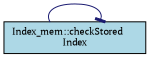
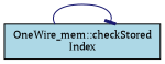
  digraph {
    rankdir=LR
    fontname="PT Serif"
-   n1 [color=black fillcolor=lightblue fontcolor=black fontname="PT Serif" fontsize=10 height=0.2 label="Index_mem::checkStored\lIndex" shape=record style=filled width=0.4]
+   n1 [color=black fillcolor=lightblue fontcolor=black fontname="PT Serif" fontsize=10 height=0.2 label="OneWire_mem::checkStored\lIndex" shape=record style=filled width=0.4]
    n1 -> n1 [color=midnightblue fontname="PT Serif" fontsize=10 labelfontname=Helvetica labelfontsize=10 style=solid arrowhead=tee]
  }
